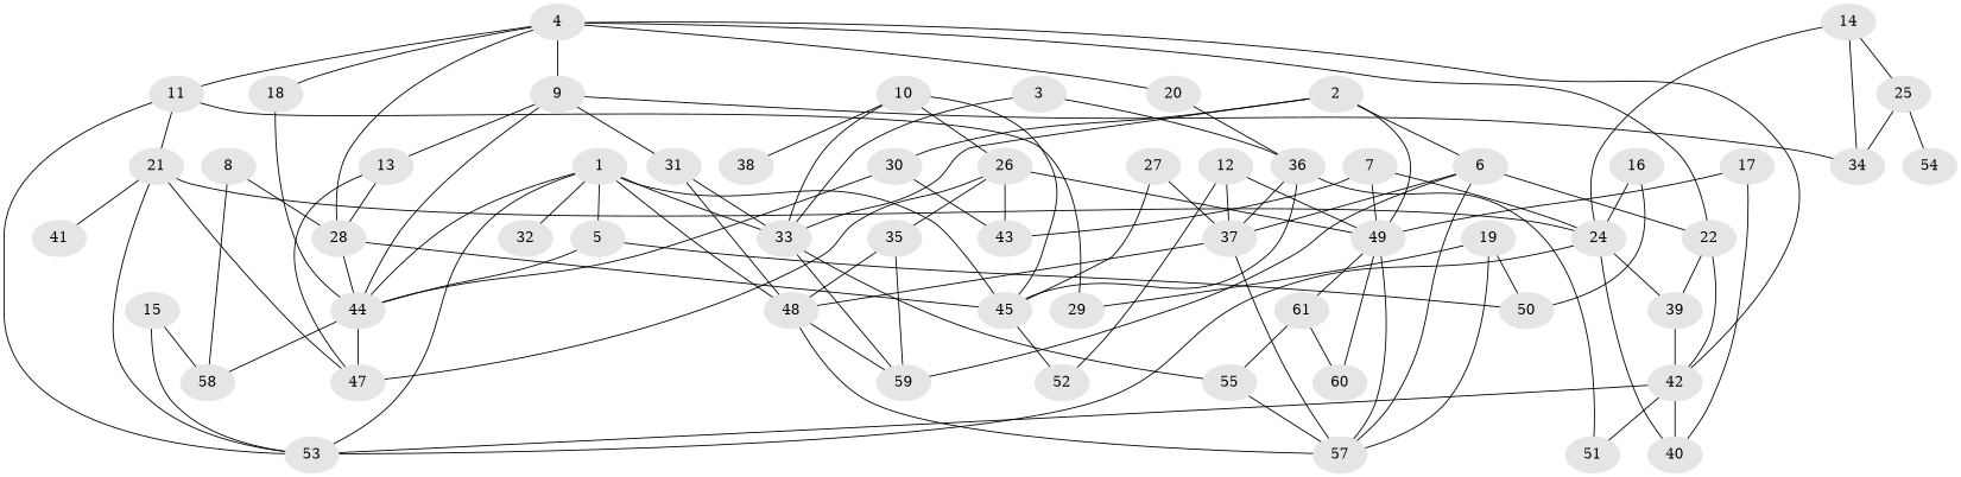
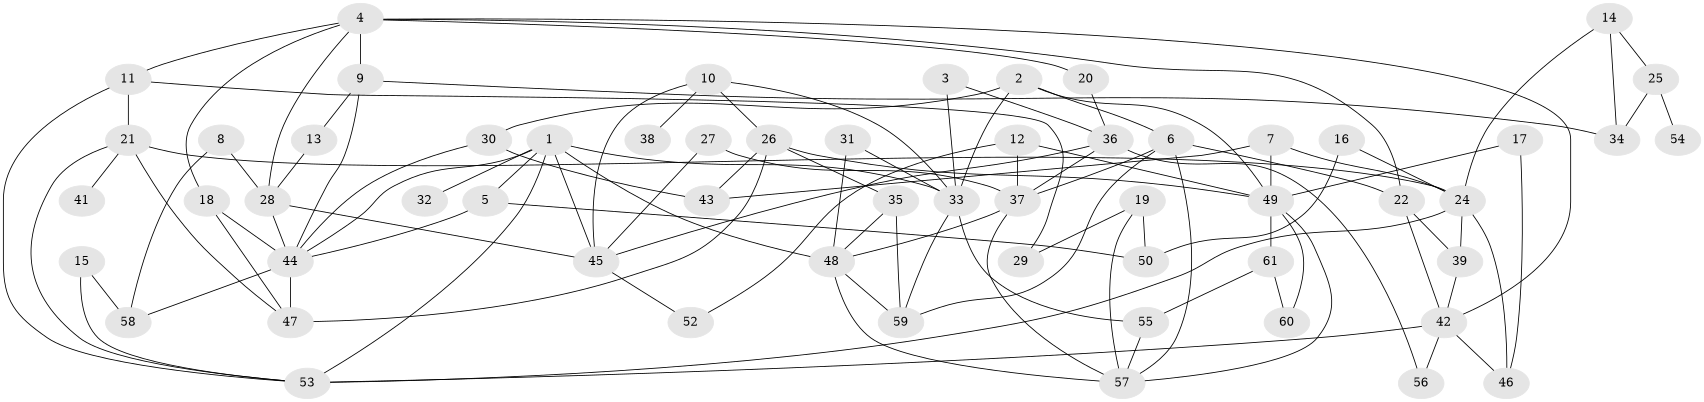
  graph {
    node [color=gray90 style=filled]
    edge [weight=1.0]
    1
    5
    32
    33
    44
    45
    53
    48
    50
    59
    55
    58
    47
    52
    2
    6
    30
    49
    57
    22
    37
    43
    n23 [label=61]
    60
    3
    36
-   56 [label=51]
+   56
    4
    9
    11
    18
    20
    28
    42
    13
    31
    34
    21
    29
    39
-   46 [label=40]
+   46
    7
    24
    8
    10
    26
    38
    35
    41
    12
    14
    25
    54
    15
    16
    17
    19
    27
    1 -- 5
    1 -- 32
    1 -- 33
    1 -- 44
    1 -- 45 [weight=2.0]
    1 -- 53
    1 -- 48
    5 -- 44
    5 -- 50
    33 -- 59
    33 -- 55
    44 -- 58
    44 -- 47 [weight=2.0]
    45 -- 52
    48 -- 59
    48 -- 57
    55 -- 57
    2 -- 33
    2 -- 6
    2 -- 30
    2 -- 49
    6 -- 59
    6 -- 57
    6 -- 22
    6 -- 37
    30 -- 44
    30 -- 43
    49 -- 57
    49 -- n23
    49 -- 60
    22 -- 42
    22 -- 39
    37 -- 48
    37 -- 57
    n23 -- 55
    n23 -- 60
    3 -- 33
    3 -- 36
    36 -- 45
    36 -- 37
    36 -- 56
    4 -- 22
    4 -- 9
    4 -- 11
    4 -- 18
    4 -- 20
    4 -- 28
    4 -- 42
    9 -- 44
    9 -- 13
-   9 -- 31
    9 -- 34
    11 -- 53
    11 -- 21
    11 -- 29
    18 -- 44
    20 -- 36
    28 -- 44
    28 -- 45
    42 -- 53
    42 -- 56
    42 -- 46
-   13 -- 47
+   18 -- 47
    13 -- 28
    31 -- 33
    31 -- 48
    21 -- 53
    21 -- 47
    21 -- 24
    21 -- 41
    39 -- 42
    7 -- 49
    7 -- 43
    7 -- 24
    24 -- 53
    24 -- 39
    24 -- 46
    8 -- 58
    8 -- 28
    10 -- 33
    10 -- 45
    10 -- 26
    10 -- 38
    26 -- 47
    26 -- 49
    26 -- 43
    26 -- 35
    35 -- 48
    35 -- 59
    12 -- 52
    12 -- 49
    12 -- 37
    14 -- 34
    14 -- 24
    14 -- 25
    25 -- 34
    25 -- 54
    15 -- 53
    15 -- 58
    16 -- 50
    16 -- 24
    17 -- 49
    17 -- 46
    19 -- 50
    19 -- 57
    19 -- 29
    27 -- 45
    27 -- 37
  }
